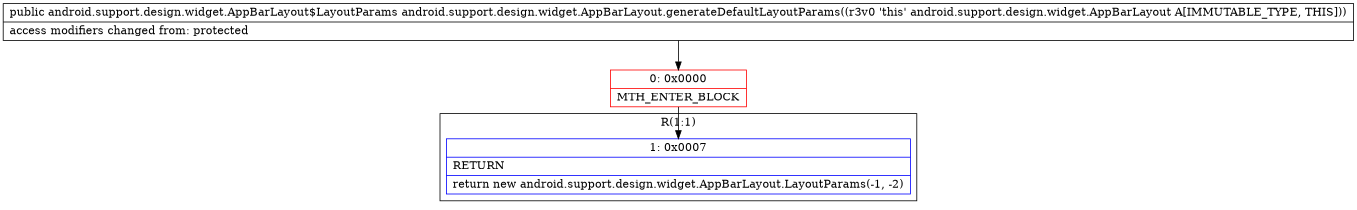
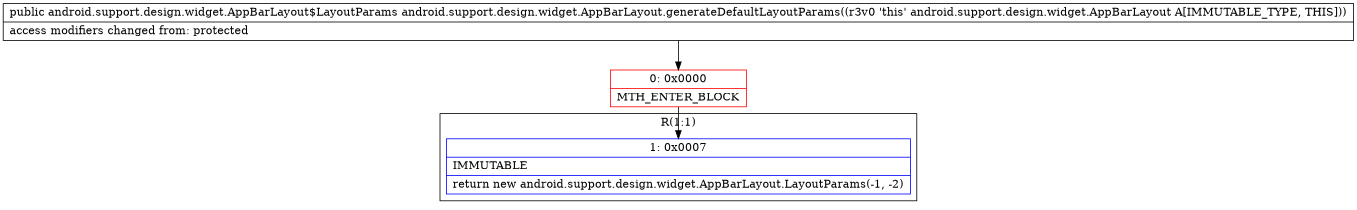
  digraph {
    node [shape=record]
-   n1 [color=blue label="{1\:\ 0x0007|RETURN\l|return new android.support.design.widget.AppBarLayout.LayoutParams(\-1, \-2)\l}"]
+   n1 [color=blue label="{1\:\ 0x0007|IMMUTABLE\l|return new android.support.design.widget.AppBarLayout.LayoutParams(\-1, \-2)\l}"]
    n2 [color=red label="{0\:\ 0x0000|MTH_ENTER_BLOCK\l}"]
    n3 [label="{public android.support.design.widget.AppBarLayout$LayoutParams android.support.design.widget.AppBarLayout.generateDefaultLayoutParams((r3v0 'this' android.support.design.widget.AppBarLayout A[IMMUTABLE_TYPE, THIS]))  | access modifiers changed from: protected\l}"]
    subgraph cluster_1 {
      label="R(1:1)"
      n1
    }
    n2 -> n1
    n3 -> n2
  }
